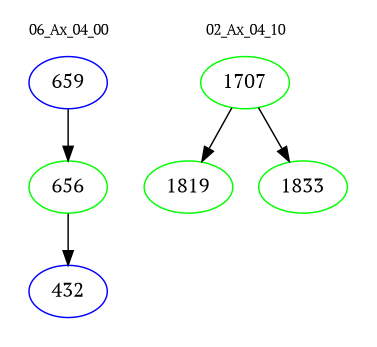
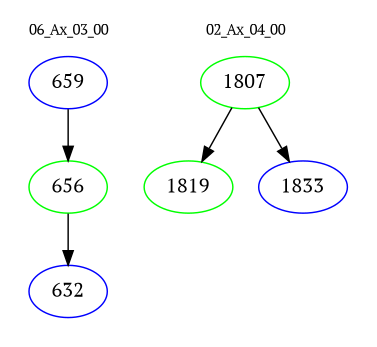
  digraph {
    fontname="PT Serif"
    node [color=green fontname="PT Serif"]
    edge [color=black fontname="PT Serif"]
    n1 [label=656]
-   n2 [color=blue label=432]
+   n2 [color=blue label=632]
    n3 [color=blue label=659]
-   n4 [label=1707]
+   n4 [label=1807]
    n5 [label=1819]
-   n6 [label=1833]
+   n6 [color=blue label=1833]
    subgraph cluster_1 {
      color=white
      fontsize=10
-     label="06_Ax_04_00"
+     label="06_Ax_03_00"
      n1
      n2
      n3
    }
    subgraph cluster_2 {
      color=white
      fontsize=10
-     label="02_Ax_04_10"
+     label="02_Ax_04_00"
      n4
      n5
      n6
    }
    n1 -> n2
    n3 -> n1
    n4 -> n5
    n4 -> n6
  }
